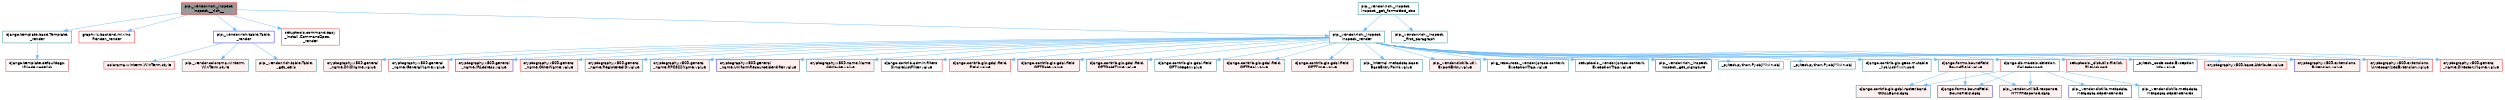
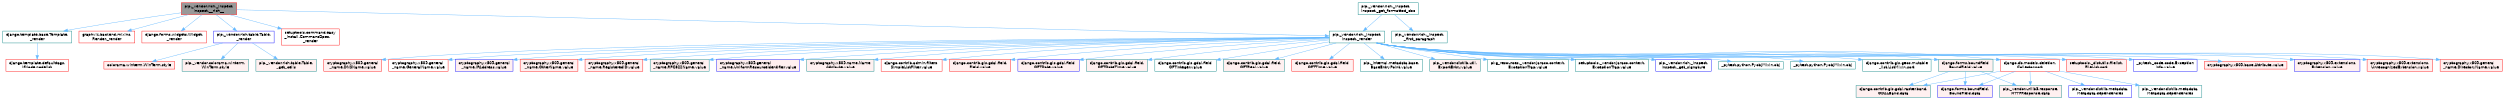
  digraph {
    rankdir=TB
    node [color=teal fillcolor="#FFF0F0" fontname=Helvetica fontsize=10 shape=box style=filled]
    edge [color=steelblue1 fontname=Helvetica fontsize=10 labelfontname=Helvetica labelfontsize=10 style=solid]
    n1 [color=red fillcolor=grey60 fontcolor=black height=0.2 label="pip._vendor.rich._inspect.\lInspect.__rich__" width=0.4]
+   n2 [color=red fillcolor=white height=0.2 label="django.forms.widgets.Widget.\l_render" width=0.4]
    n3 [fillcolor=white height=0.2 label="django.template.base.Template.\l_render" width=0.4]
    n4 [color=red fillcolor=white height=0.2 label="graphviz.backend.mixins.\lRender._render" width=0.4]
    n5 [fillcolor=white height=0.2 label="pip._vendor.rich._inspect.\lInspect._render" width=0.4]
    n6 [color=blue fillcolor=white height=0.2 label="pip._vendor.rich.table.Table.\l_render" width=0.4]
    n7 [color=red fillcolor=white height=0.2 label="setuptools.command.easy\l_install.CommandSpec.\l_render" width=0.4]
    n8 [color=red fillcolor=white height=0.2 label="django.template.defaulttags.\lIfNode.nodelist" width=0.4]
    n9 [color=blue fillcolor=white height=0.2 label="pip._vendor.rich._inspect.\lInspect._get_signature" width=0.4]
    n10 [fillcolor=white height=0.2 label="_pytest.python.PyobjMixin.obj" width=0.4]
    n11 [fillcolor=white height=0.2 label="_pytest.python.PyobjMixin.obj" width=0.4]
    n12 [fillcolor=white height=0.2 label="django.contrib.gis.geos.mutable\l_list.ListMixin.sort" width=0.4]
    n13 [color=red fillcolor=white height=0.2 label="django.db.models.deletion.\lCollector.sort" width=0.4]
    n14 [color=red height=0.2 label="setuptools._distutils.filelist.\lFileList.sort" width=0.4]
    n15 [color=blue fillcolor=white height=0.2 label="_pytest._code.code.Exception\lInfo.value" width=0.4]
    n16 [color=red height=0.2 label="cryptography.x509.base.Attribute.value" width=0.4]
    n17 [color=blue height=0.2 label="cryptography.x509.extensions.\lExtension.value" width=0.4]
    n18 [color=red height=0.2 label="cryptography.x509.extensions.\lUnrecognizedExtension.value" width=0.4]
    n19 [color=red height=0.2 label="cryptography.x509.general\l_name.DirectoryName.value" width=0.4]
    n20 [color=red height=0.2 label="cryptography.x509.general\l_name.DNSName.value" width=0.4]
    n21 [color=red fillcolor=white height=0.2 label="cryptography.x509.general\l_name.GeneralName.value" width=0.4]
    n22 [color=blue height=0.2 label="cryptography.x509.general\l_name.IPAddress.value" width=0.4]
    n23 [color=red height=0.2 label="cryptography.x509.general\l_name.OtherName.value" width=0.4]
-   n24 [height=0.2 label="cryptography.x509.general\l_name.RegisteredID.value" width=0.4]
+   n24 [color=red height=0.2 label="cryptography.x509.general\l_name.RegisteredID.value" width=0.4]
    n25 [height=0.2 label="cryptography.x509.general\l_name.RFC822Name.value" width=0.4]
    n26 [color=blue height=0.2 label="cryptography.x509.general\l_name.UniformResourceIdentifier.value" width=0.4]
    n27 [height=0.2 label="cryptography.x509.name.Name\lAttribute.value" width=0.4]
    n28 [color=red fillcolor=white height=0.2 label="django.contrib.admin.filters.\lSimpleListFilter.value" width=0.4]
    n29 [color=red height=0.2 label="django.contrib.gis.gdal.field.\lField.value" width=0.4]
    n30 [color=blue height=0.2 label="django.contrib.gis.gdal.field.\lOFTDate.value" width=0.4]
    n31 [height=0.2 label="django.contrib.gis.gdal.field.\lOFTDateTime.value" width=0.4]
    n32 [fillcolor=white height=0.2 label="django.contrib.gis.gdal.field.\lOFTInteger.value" width=0.4]
    n33 [height=0.2 label="django.contrib.gis.gdal.field.\lOFTReal.value" width=0.4]
    n34 [color=red height=0.2 label="django.contrib.gis.gdal.field.\lOFTTime.value" width=0.4]
    n35 [height=0.2 label="django.forms.boundfield.\lBoundField.value" width=0.4]
    n36 [fillcolor=white height=0.2 label="pip._internal.metadata.base.\lBaseEntryPoint.value" width=0.4]
    n37 [height=0.2 label="pip._vendor.distlib.util.\lExportEntry.value" width=0.4]
    n38 [fillcolor=white height=0.2 label="pkg_resources._vendor.jaraco.context.\lExceptionTrap.value" width=0.4]
    n39 [fillcolor=white height=0.2 label="setuptools._vendor.jaraco.context.\lExceptionTrap.value" width=0.4]
    n40 [height=0.2 label="pip._vendor.rich.table.Table.\l_get_cells" width=0.4]
    n41 [color=red height=0.2 label="colorama.winterm.WinTerm.style" width=0.4]
    n42 [height=0.2 label="pip._vendor.colorama.winterm.\lWinTerm.style" width=0.4]
    n43 [fillcolor=white height=0.2 label="pip._vendor.rich._inspect.\lInspect._get_formatted_doc" width=0.4]
    n44 [fillcolor=white height=0.2 label="pip._vendor.rich._inspect.\l_first_paragraph" width=0.4]
    n45 [height=0.2 label="django.contrib.gis.gdal.raster.band.\lGDALBand.data" width=0.4]
    n46 [color=blue height=0.2 label="django.forms.boundfield.\lBoundField.data" width=0.4]
    n47 [height=0.2 label="pip._vendor.urllib3.response.\lHTTPResponse.data" width=0.4]
    n48 [fillcolor=white height=0.2 label="pip._vendor.distlib.metadata.\lMetadata.dependencies" width=0.4]
    n49 [color=blue fillcolor=white height=0.2 label="pip._vendor.distlib.metadata.\lMetadata.dependencies" width=0.4]
+   n1 -> n2
    n1 -> n3
    n1 -> n4
    n1 -> n5
    n1 -> n6
    n1 -> n7
    n3 -> n8
    n5 -> n9
    n5 -> n10
    n5 -> n11
    n5 -> n12
    n5 -> n13
    n5 -> n14
    n5 -> n15
    n5 -> n16
    n5 -> n17
    n5 -> n18
    n5 -> n19
    n5 -> n20
    n5 -> n21
    n5 -> n22
    n5 -> n23
    n5 -> n24
    n5 -> n25
    n5 -> n26
    n5 -> n27
    n5 -> n28
    n5 -> n29
    n5 -> n30
    n5 -> n31
    n5 -> n32
    n5 -> n33
    n5 -> n34
    n5 -> n35
    n5 -> n36
    n5 -> n37
    n5 -> n38
    n5 -> n39
    n6 -> n40
    n6 -> n41
    n6 -> n42
    n13 -> n45
    n13 -> n46
    n13 -> n47
    n13 -> n48
    n13 -> n49
    n35 -> n45
    n35 -> n46
    n35 -> n47
    n43 -> n5
    n43 -> n44
  }
